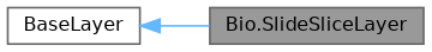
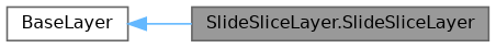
  digraph {
    rankdir=LR
    node [color=gray40 fontname=Helvetica fontsize=10 shape=box style=filled]
-   n1 [fillcolor=grey60 fontcolor=black height=0.2 label="Bio.SlideSliceLayer" width=0.4]
+   n1 [fillcolor=grey60 fontcolor=black height=0.2 label="SlideSliceLayer.SlideSliceLayer" width=0.4]
    n2 [fillcolor=white height=0.2 label=BaseLayer width=0.4]
    n2 -> n1 [color=steelblue1 dir=back fontname=Helvetica fontsize=10 labelfontname=Helvetica labelfontsize=10 style=solid]
  }
